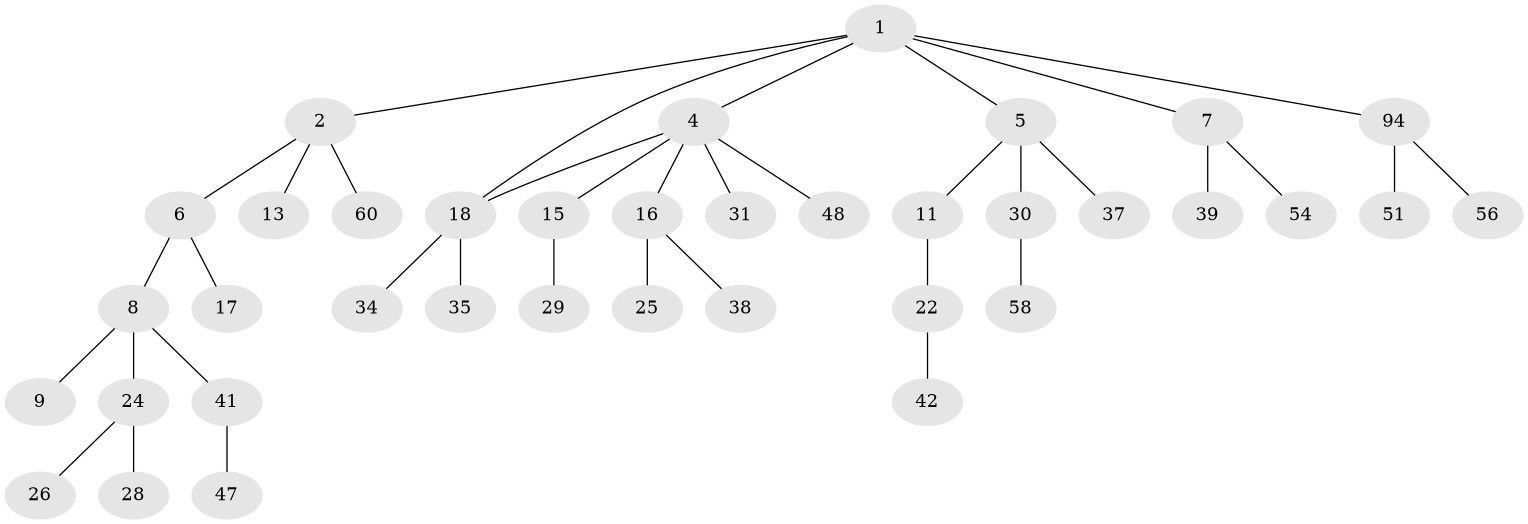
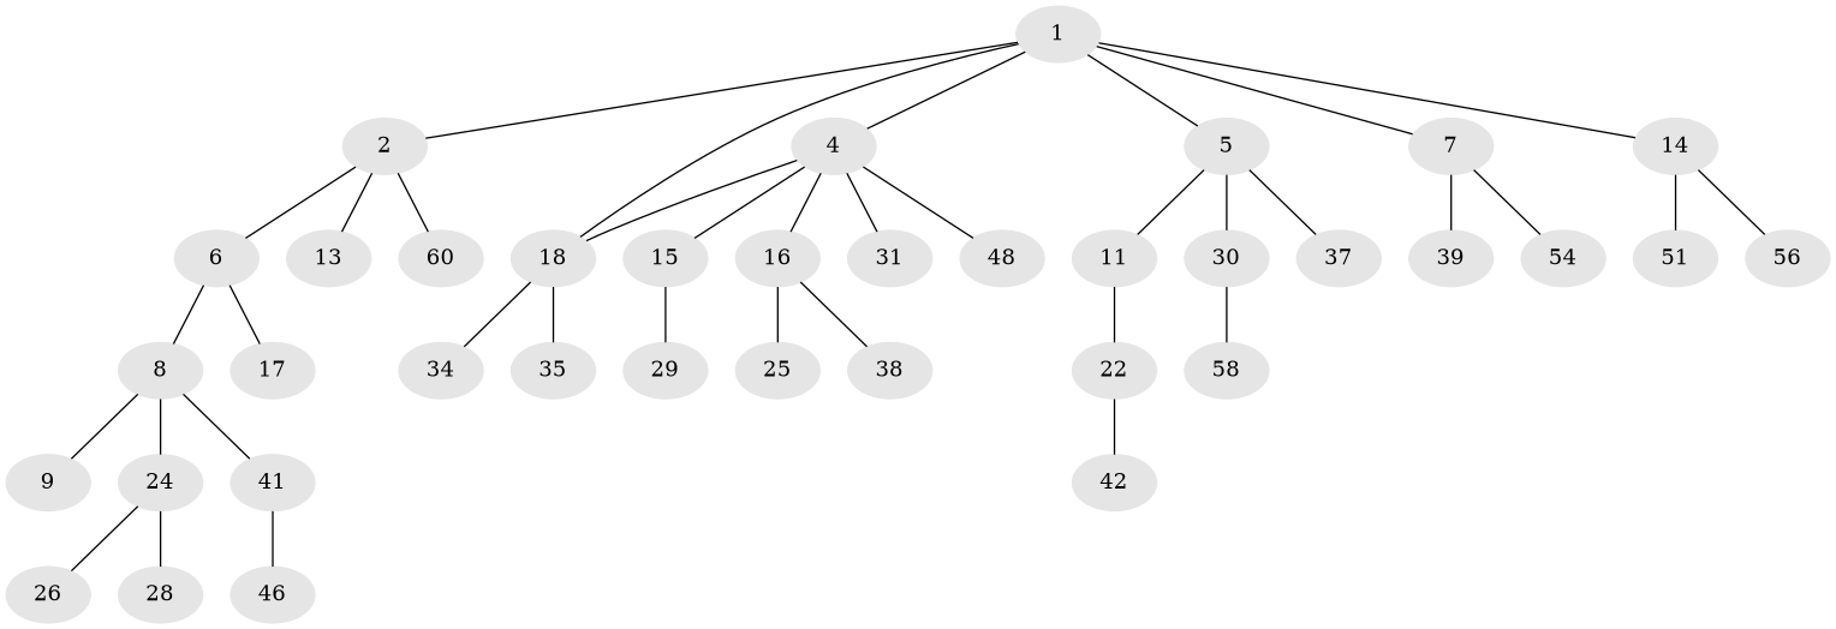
  graph {
    node [color=gray90 style=filled]
    1 [super="+3"]
    2 [super="+59"]
    4 [super="+12"]
    5 [super="+10"]
    7 [super="+40"]
-   14 [super="+43" label=94]
+   14 [super="+43"]
    18 [super="+19"]
    6 [super="+52"]
    13
    n10 [label=60]
    15 [super="+36"]
    16 [super="+21"]
    31 [super="+33"]
    48
    11
    30 [super="+53"]
    37 [super="+47"]
    39 [super="+60"]
    54
    51
    56
    34
    35
    8 [super="+32"]
    17 [super="+27"]
    29
    25
    38 [super="+49"]
    22
    58
    9
    24 [super="+44"]
    41 [super="+50"]
    26 [super="+45"]
    28
-   46 [label=47]
+   46
    42
    1 -- 2
    1 -- 4
    1 -- 5
    1 -- 7
    1 -- 14
    1 -- 18
    2 -- 6
    2 -- 13
    2 -- n10
    4 -- 18
    4 -- 15
    4 -- 16
    4 -- 31
    4 -- 48
    5 -- 11
    5 -- 30 [weight=2]
    5 -- 37
    7 -- 39
    7 -- 54
    14 -- 51
    14 -- 56
    18 -- 34
    18 -- 35
    6 -- 8
    6 -- 17
    15 -- 29
    16 -- 25
    16 -- 38
    11 -- 22
    30 -- 58
    8 -- 9
    8 -- 24
    8 -- 41
    22 -- 42
    24 -- 26
    24 -- 28
    41 -- 46
  }
